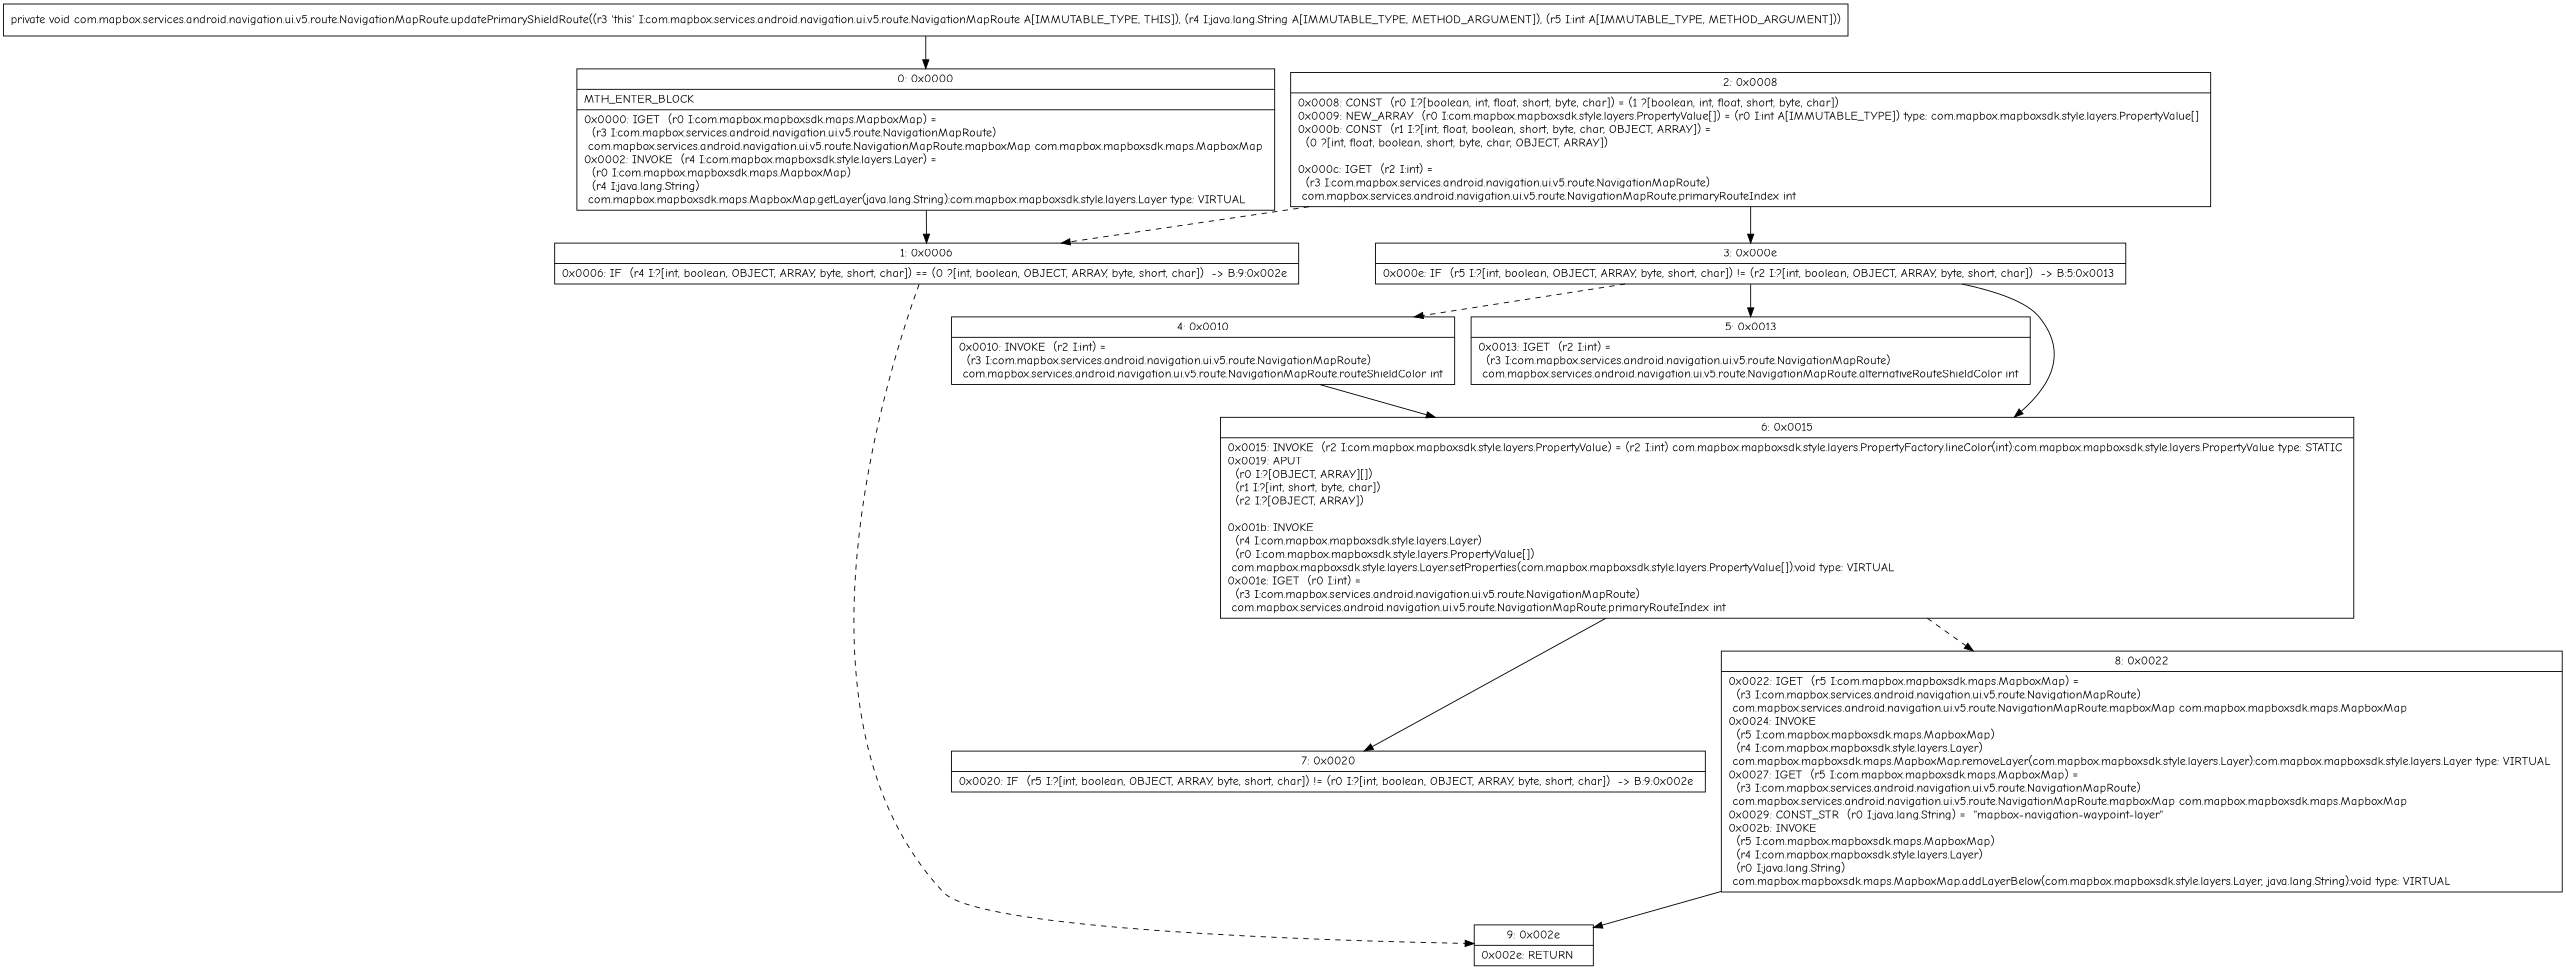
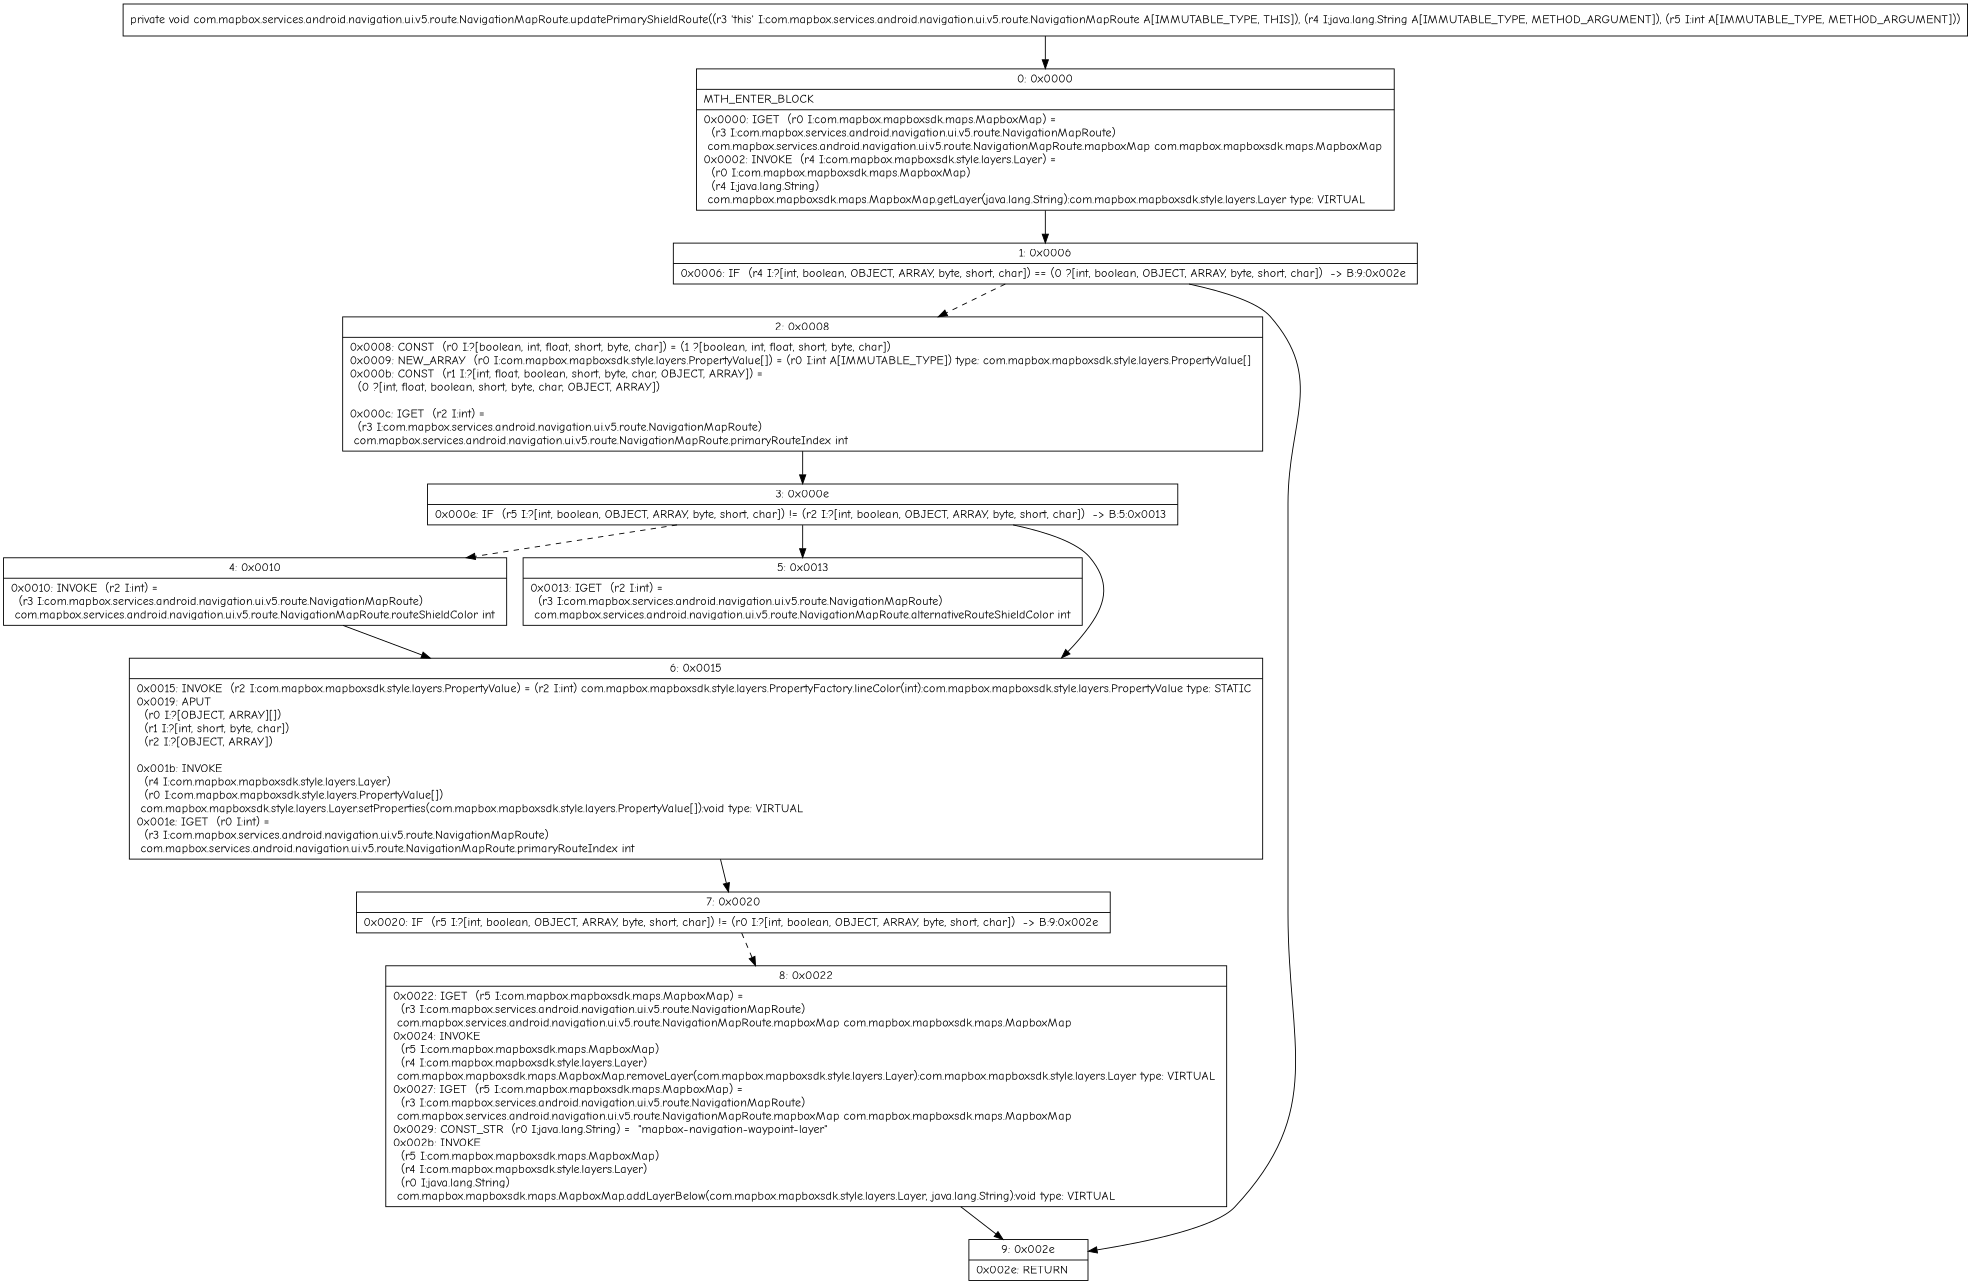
  digraph {
    fontname="Comic Neue"
    node [fontname="Comic Neue" shape=record]
    edge [fontname="Comic Neue"]
    n1 [label="{0\:\ 0x0000|MTH_ENTER_BLOCK\l|0x0000: IGET  (r0 I:com.mapbox.mapboxsdk.maps.MapboxMap) = \l  (r3 I:com.mapbox.services.android.navigation.ui.v5.route.NavigationMapRoute)\l com.mapbox.services.android.navigation.ui.v5.route.NavigationMapRoute.mapboxMap com.mapbox.mapboxsdk.maps.MapboxMap \l0x0002: INVOKE  (r4 I:com.mapbox.mapboxsdk.style.layers.Layer) = \l  (r0 I:com.mapbox.mapboxsdk.maps.MapboxMap)\l  (r4 I:java.lang.String)\l com.mapbox.mapboxsdk.maps.MapboxMap.getLayer(java.lang.String):com.mapbox.mapboxsdk.style.layers.Layer type: VIRTUAL \l}"]
    n2 [label="{1\:\ 0x0006|0x0006: IF  (r4 I:?[int, boolean, OBJECT, ARRAY, byte, short, char]) == (0 ?[int, boolean, OBJECT, ARRAY, byte, short, char])  \-\> B:9:0x002e \l}"]
    n3 [label="{2\:\ 0x0008|0x0008: CONST  (r0 I:?[boolean, int, float, short, byte, char]) = (1 ?[boolean, int, float, short, byte, char]) \l0x0009: NEW_ARRAY  (r0 I:com.mapbox.mapboxsdk.style.layers.PropertyValue[]) = (r0 I:int A[IMMUTABLE_TYPE]) type: com.mapbox.mapboxsdk.style.layers.PropertyValue[] \l0x000b: CONST  (r1 I:?[int, float, boolean, short, byte, char, OBJECT, ARRAY]) = \l  (0 ?[int, float, boolean, short, byte, char, OBJECT, ARRAY])\l \l0x000c: IGET  (r2 I:int) = \l  (r3 I:com.mapbox.services.android.navigation.ui.v5.route.NavigationMapRoute)\l com.mapbox.services.android.navigation.ui.v5.route.NavigationMapRoute.primaryRouteIndex int \l}"]
    n4 [label="{9\:\ 0x002e|0x002e: RETURN   \l}"]
    n5 [label="{3\:\ 0x000e|0x000e: IF  (r5 I:?[int, boolean, OBJECT, ARRAY, byte, short, char]) != (r2 I:?[int, boolean, OBJECT, ARRAY, byte, short, char])  \-\> B:5:0x0013 \l}"]
    n6 [label="{4\:\ 0x0010|0x0010: INVOKE  (r2 I:int) = \l  (r3 I:com.mapbox.services.android.navigation.ui.v5.route.NavigationMapRoute)\l com.mapbox.services.android.navigation.ui.v5.route.NavigationMapRoute.routeShieldColor int \l}"]
    n7 [label="{5\:\ 0x0013|0x0013: IGET  (r2 I:int) = \l  (r3 I:com.mapbox.services.android.navigation.ui.v5.route.NavigationMapRoute)\l com.mapbox.services.android.navigation.ui.v5.route.NavigationMapRoute.alternativeRouteShieldColor int \l}"]
    n8 [label="{6\:\ 0x0015|0x0015: INVOKE  (r2 I:com.mapbox.mapboxsdk.style.layers.PropertyValue) = (r2 I:int) com.mapbox.mapboxsdk.style.layers.PropertyFactory.lineColor(int):com.mapbox.mapboxsdk.style.layers.PropertyValue type: STATIC \l0x0019: APUT  \l  (r0 I:?[OBJECT, ARRAY][])\l  (r1 I:?[int, short, byte, char])\l  (r2 I:?[OBJECT, ARRAY])\l \l0x001b: INVOKE  \l  (r4 I:com.mapbox.mapboxsdk.style.layers.Layer)\l  (r0 I:com.mapbox.mapboxsdk.style.layers.PropertyValue[])\l com.mapbox.mapboxsdk.style.layers.Layer.setProperties(com.mapbox.mapboxsdk.style.layers.PropertyValue[]):void type: VIRTUAL \l0x001e: IGET  (r0 I:int) = \l  (r3 I:com.mapbox.services.android.navigation.ui.v5.route.NavigationMapRoute)\l com.mapbox.services.android.navigation.ui.v5.route.NavigationMapRoute.primaryRouteIndex int \l}"]
    n9 [label="{7\:\ 0x0020|0x0020: IF  (r5 I:?[int, boolean, OBJECT, ARRAY, byte, short, char]) != (r0 I:?[int, boolean, OBJECT, ARRAY, byte, short, char])  \-\> B:9:0x002e \l}"]
    n10 [label="{8\:\ 0x0022|0x0022: IGET  (r5 I:com.mapbox.mapboxsdk.maps.MapboxMap) = \l  (r3 I:com.mapbox.services.android.navigation.ui.v5.route.NavigationMapRoute)\l com.mapbox.services.android.navigation.ui.v5.route.NavigationMapRoute.mapboxMap com.mapbox.mapboxsdk.maps.MapboxMap \l0x0024: INVOKE  \l  (r5 I:com.mapbox.mapboxsdk.maps.MapboxMap)\l  (r4 I:com.mapbox.mapboxsdk.style.layers.Layer)\l com.mapbox.mapboxsdk.maps.MapboxMap.removeLayer(com.mapbox.mapboxsdk.style.layers.Layer):com.mapbox.mapboxsdk.style.layers.Layer type: VIRTUAL \l0x0027: IGET  (r5 I:com.mapbox.mapboxsdk.maps.MapboxMap) = \l  (r3 I:com.mapbox.services.android.navigation.ui.v5.route.NavigationMapRoute)\l com.mapbox.services.android.navigation.ui.v5.route.NavigationMapRoute.mapboxMap com.mapbox.mapboxsdk.maps.MapboxMap \l0x0029: CONST_STR  (r0 I:java.lang.String) =  \"mapbox\-navigation\-waypoint\-layer\" \l0x002b: INVOKE  \l  (r5 I:com.mapbox.mapboxsdk.maps.MapboxMap)\l  (r4 I:com.mapbox.mapboxsdk.style.layers.Layer)\l  (r0 I:java.lang.String)\l com.mapbox.mapboxsdk.maps.MapboxMap.addLayerBelow(com.mapbox.mapboxsdk.style.layers.Layer, java.lang.String):void type: VIRTUAL \l}"]
    n11 [label="{private void com.mapbox.services.android.navigation.ui.v5.route.NavigationMapRoute.updatePrimaryShieldRoute((r3 'this' I:com.mapbox.services.android.navigation.ui.v5.route.NavigationMapRoute A[IMMUTABLE_TYPE, THIS]), (r4 I:java.lang.String A[IMMUTABLE_TYPE, METHOD_ARGUMENT]), (r5 I:int A[IMMUTABLE_TYPE, METHOD_ARGUMENT])) }"]
    n1 -> n2
-   n3 -> n2 [style=dashed]
-   n2 -> n4 [style=dashed]
+   n2 -> n3 [style=dashed]
+   n2 -> n4
    n3 -> n5
    n5 -> n6 [style=dashed]
    n5 -> n7
    n5 -> n8
    n6 -> n8
    n8 -> n9
-   n8 -> n10 [style=dashed]
+   n9 -> n10 [style=dashed]
    n10 -> n4
    n11 -> n1
  }
